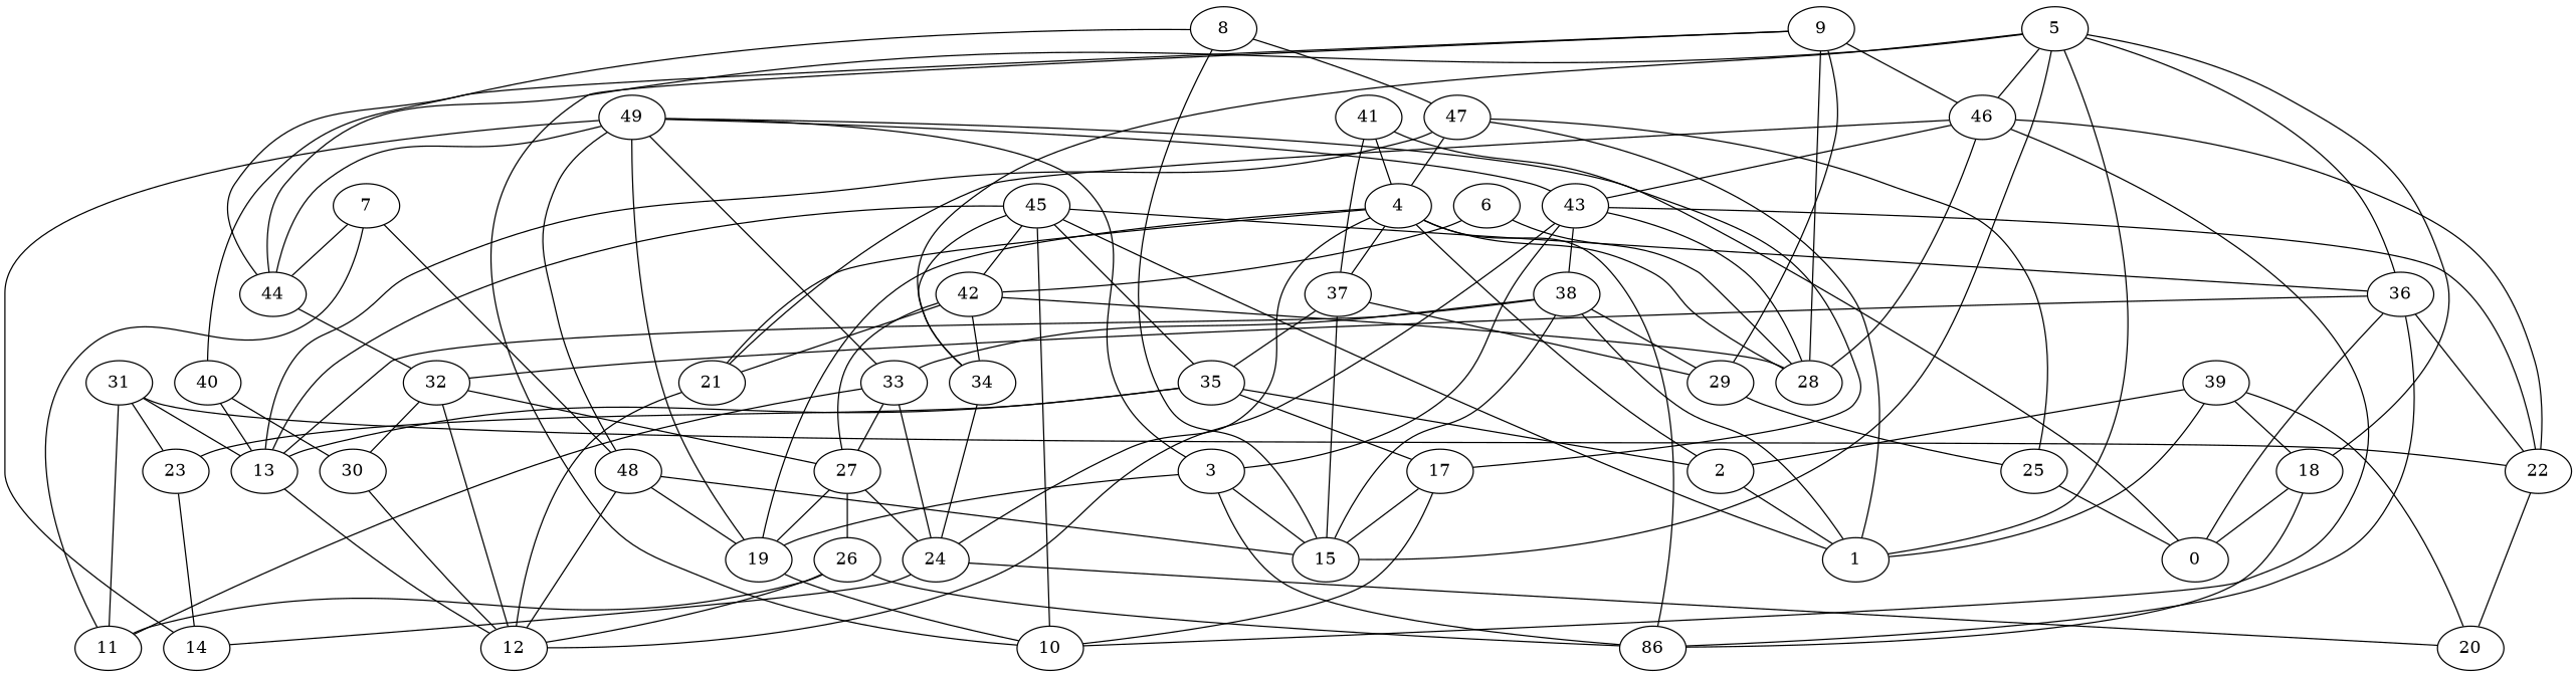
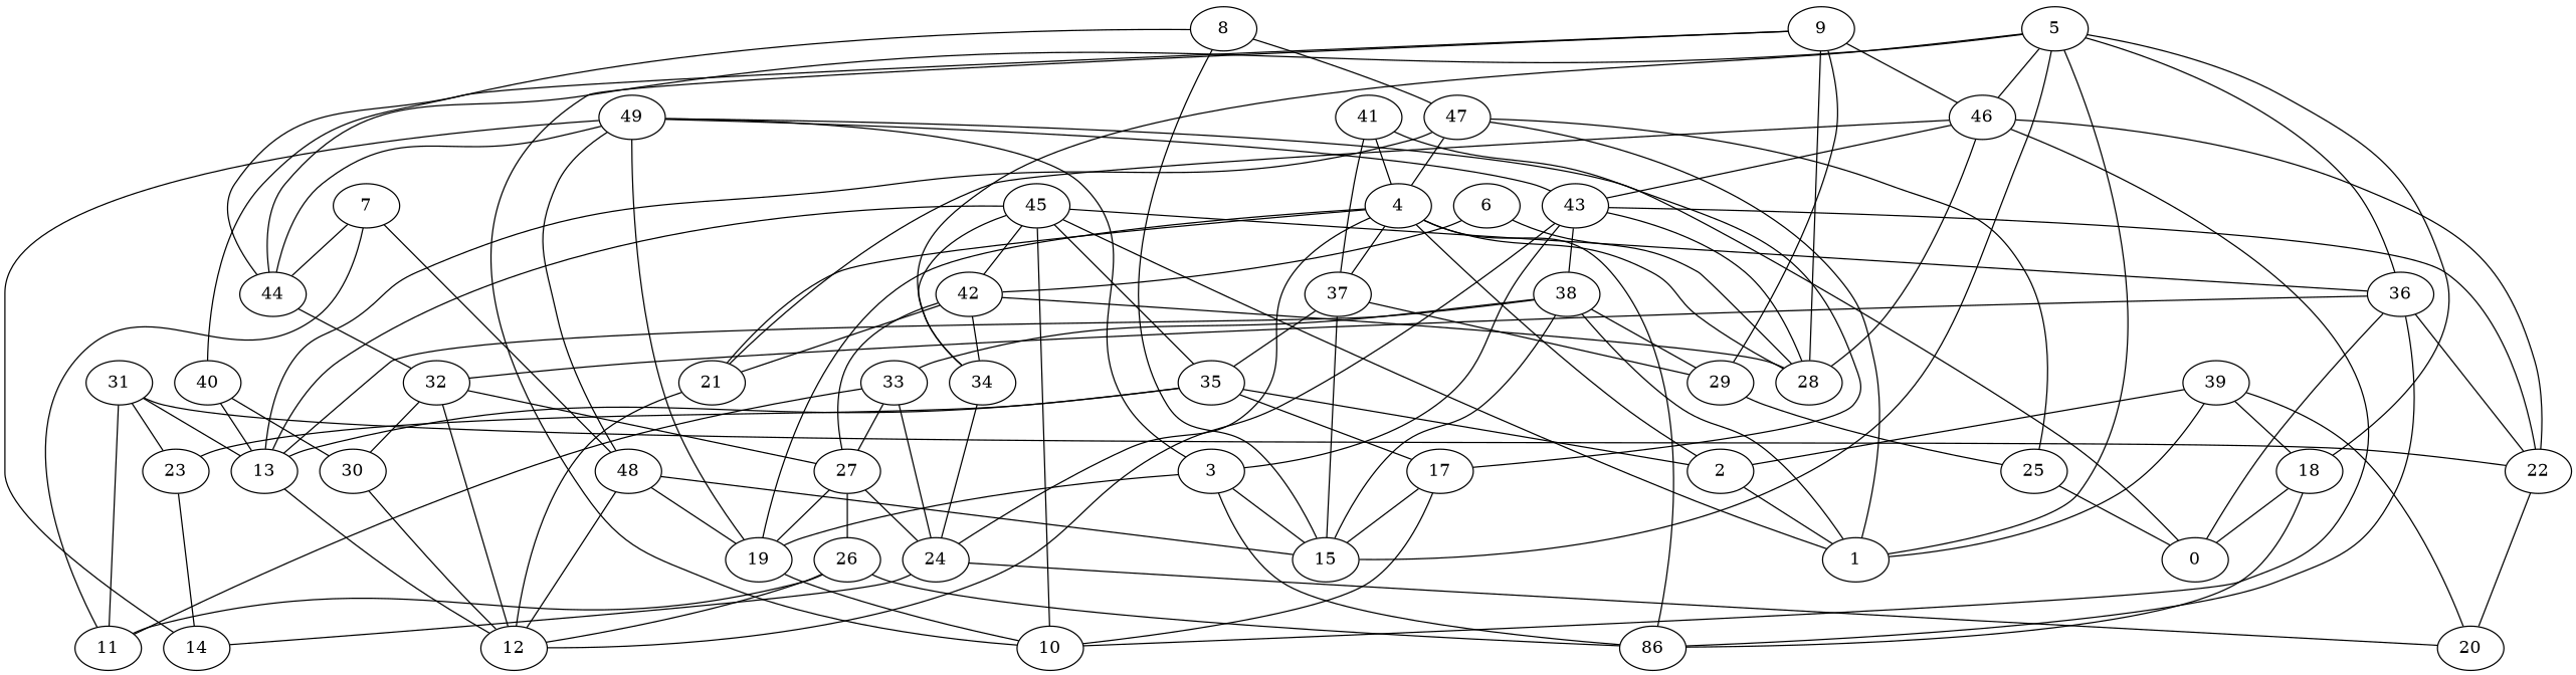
  digraph {
    edge [color=black dir=none]
    42
    21
    34
    28
    27
    12
    24
    19
    26
    49
    43
    14
    33
    44
    48
    0
    3
    38
    22
    10
    11
    32
    23
    46
    9
    40
    29
    30
    13
    25
    15
    1
    41
    4
    17
    37
    n37 [label=86]
    2
    35
    20
    39
    18
    36
    31
    47
    7
    6
    45
    8
    5
    subgraph sub_1 {
      42
      21
      34
      28
      27
      12
      24
      19
      26
      49
      43
      14
      33
      44
      48
      0
      3
      38
      22
      10
      11
      32
      23
      46
      9
      40
      29
      30
      13
      25
      15
      1
      41
      4
      17
      37
      n37
      2
      35
      20
      39
      18
      36
      31
      47
      7
      6
      45
      8
      5
    }
    42 -> 21
    42 -> 34
    42 -> 28
    42 -> 27
    21 -> 12
    34 -> 24
    27 -> 24
    27 -> 19
    27 -> 26
    24 -> 14
    24 -> 20
    19 -> 10
    26 -> 12
    26 -> 11
    26 -> n37
    49 -> 19
    49 -> 43
    49 -> 14
-   49 -> 33
    49 -> 44
    49 -> 48
    49 -> 0
    49 -> 3
    43 -> 28
    43 -> 12
    43 -> 3
    43 -> 38
    43 -> 22
    33 -> 27
    33 -> 24
    33 -> 11
    44 -> 32
    48 -> 12
    48 -> 19
    48 -> 15
    3 -> 19
    3 -> 15
    3 -> n37
    38 -> 33
    38 -> 29
    38 -> 13
    38 -> 15
    38 -> 1
    22 -> 20
    32 -> 27
    32 -> 12
    32 -> 30
    23 -> 14
    46 -> 21
    46 -> 28
    46 -> 43
    46 -> 22
    46 -> 10
    9 -> 28
    9 -> 10
    9 -> 46
    9 -> 40
    9 -> 29
    40 -> 30
    40 -> 13
    29 -> 25
    30 -> 12
    13 -> 12
    25 -> 0
    41 -> 4
    41 -> 17
    41 -> 37
    4 -> 21
    4 -> 28
    4 -> 24
    4 -> 19
    4 -> 37
    4 -> n37
    4 -> 2
    17 -> 10
    17 -> 15
    37 -> 29
    37 -> 15
    37 -> 35
    2 -> 1
    35 -> 23
    35 -> 13
    35 -> 17
    35 -> 2
    39 -> 1
    39 -> 2
    39 -> 20
    39 -> 18
    18 -> 0
    18 -> n37
    36 -> 0
    36 -> 22
    36 -> 32
    36 -> n37
    31 -> 22
    31 -> 11
    31 -> 23
    31 -> 13
    47 -> 13
    47 -> 25
    47 -> 1
    47 -> 4
    7 -> 44
    7 -> 48
    7 -> 11
    6 -> 42
    6 -> 28
    45 -> 42
    45 -> 34
    45 -> 10
    45 -> 13
    45 -> 1
    45 -> 35
    45 -> 36
    8 -> 44
    8 -> 15
    8 -> 47
    5 -> 34
    5 -> 44
    5 -> 46
    5 -> 15
    5 -> 1
    5 -> 18
    5 -> 36
  }
